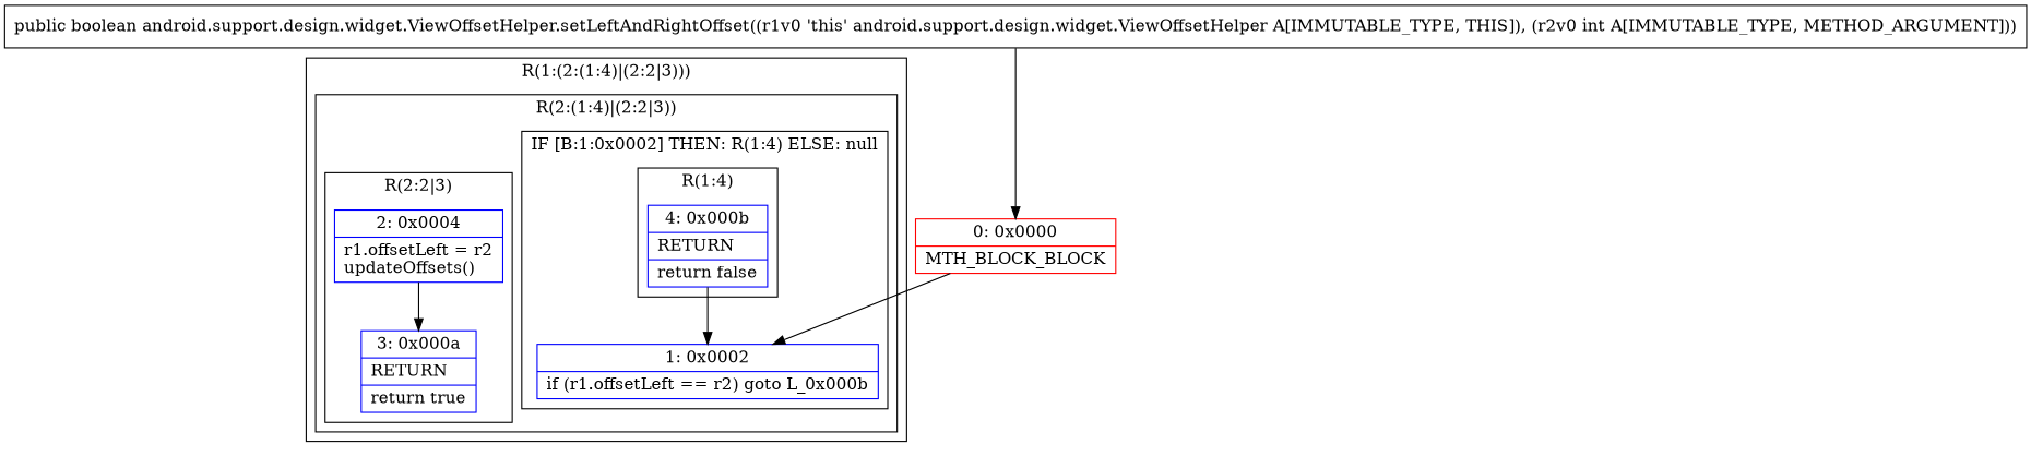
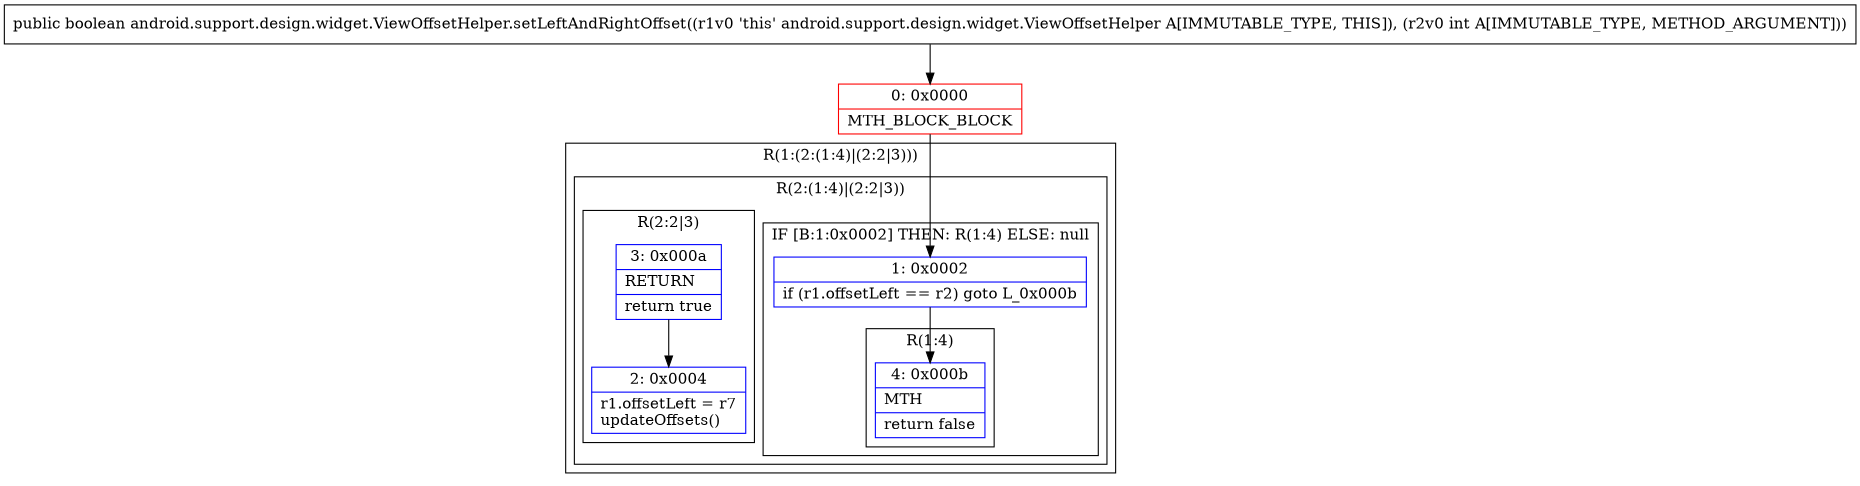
  digraph {
    node [color=blue shape=record]
-   n1 [label="{4\:\ 0x000b|RETURN\l|return false\l}"]
+   n1 [label="{4\:\ 0x000b|MTH\l|return false\l}"]
    n2 [label="{1\:\ 0x0002|if (r1.offsetLeft == r2) goto L_0x000b\l}"]
-   n3 [label="{2\:\ 0x0004|r1.offsetLeft = r2\lupdateOffsets()\l}"]
+   n3 [label="{2\:\ 0x0004|r1.offsetLeft = r7\lupdateOffsets()\l}"]
    n4 [label="{3\:\ 0x000a|RETURN\l|return true\l}"]
    n5 [color=red label="{0\:\ 0x0000|MTH_BLOCK_BLOCK\l}"]
    n6 [label="{public boolean android.support.design.widget.ViewOffsetHelper.setLeftAndRightOffset((r1v0 'this' android.support.design.widget.ViewOffsetHelper A[IMMUTABLE_TYPE, THIS]), (r2v0 int A[IMMUTABLE_TYPE, METHOD_ARGUMENT])) }" color=""]
    subgraph cluster_1 {
      label="R(1:(2:(1:4)|(2:2|3)))"
      subgraph cluster_2 {
        label="R(2:(1:4)|(2:2|3))"
        subgraph cluster_3 {
          label="IF [B:1:0x0002] THEN: R(1:4) ELSE: null"
          n2
          subgraph cluster_4 {
            label="R(1:4)"
            n1
          }
        }
        subgraph cluster_5 {
          label="R(2:2|3)"
          n3
          n4
        }
      }
    }
-   n1 -> n2
-   n3 -> n4
+   n2 -> n1
+   n4 -> n3
    n5 -> n2
    n6 -> n5
  }
